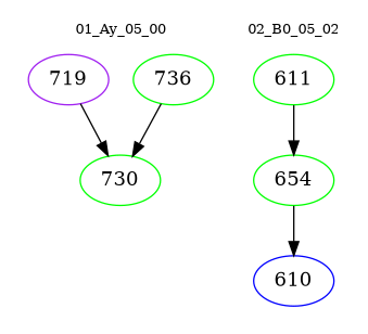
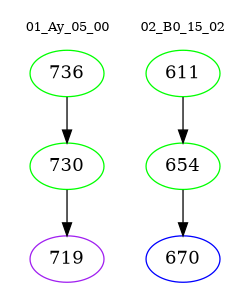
  digraph {
    node [color=green]
    edge [color=black]
    n1 [label=736]
    n2 [label=730]
    n3 [color=purple label=719]
    n4 [label=611]
    n5 [label=654]
-   n6 [color=blue label=610]
+   n6 [color=blue label=670]
    subgraph cluster_1 {
      color=white
      fontsize=10
      label="01_Ay_05_00"
      n1
      n2
      n3
    }
    subgraph cluster_2 {
      color=white
      fontsize=10
-     label="02_B0_05_02"
+     label="02_B0_15_02"
      n4
      n5
      n6
    }
    n1 -> n2
-   n3 -> n2
+   n2 -> n3
    n4 -> n5
    n5 -> n6
  }
